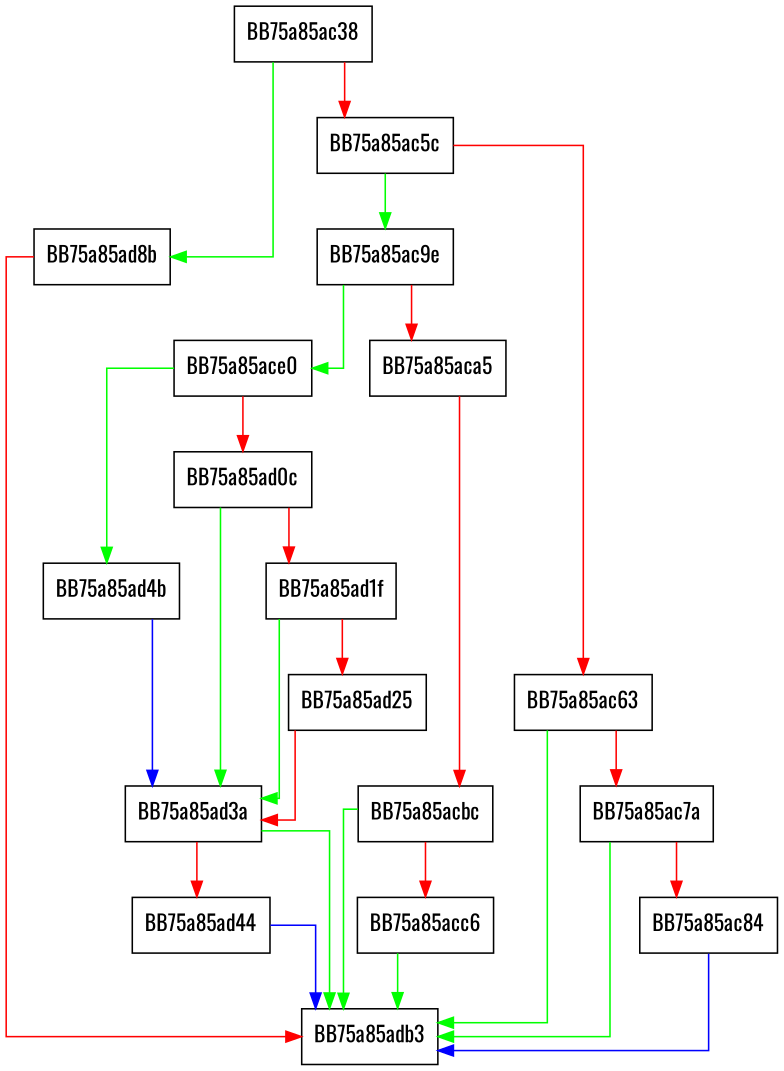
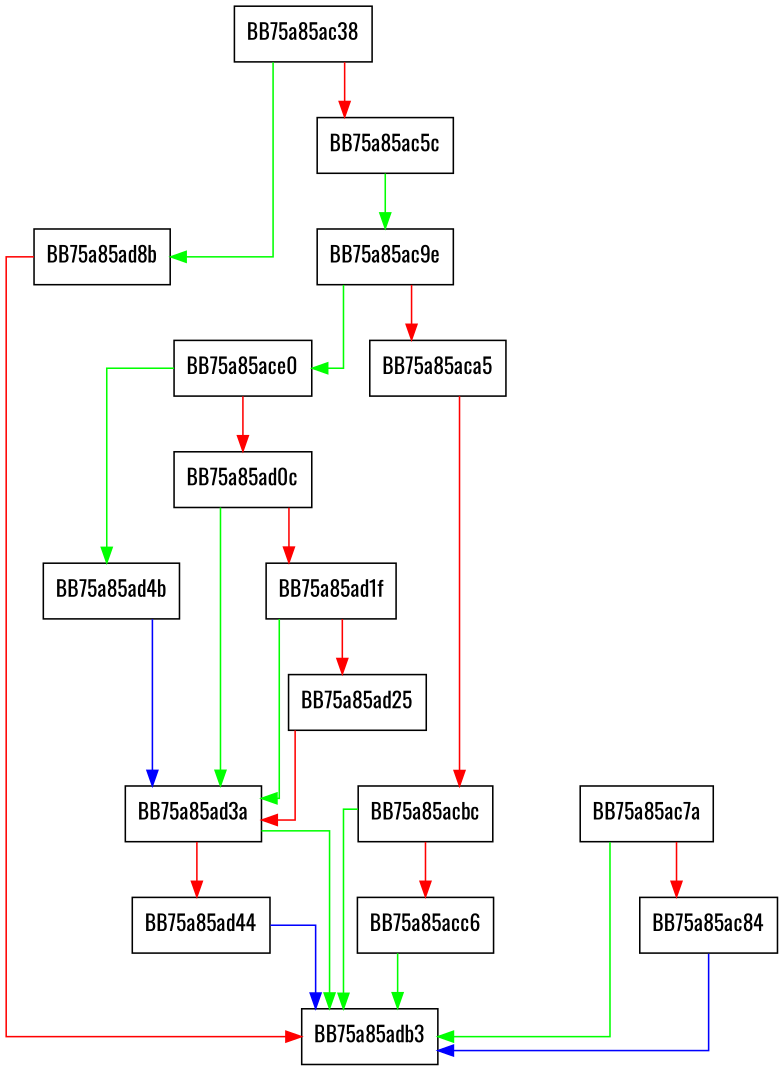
  digraph {
    fontname=Oswald
    splines=ortho
    node [fontname=Oswald shape=box]
    edge [color=red fontname=Oswald]
    BB75a85ac38
    BB75a85ad8b
    BB75a85ac5c
    BB75a85adb3
    BB75a85ac9e
-   BB75a85ac63
    BB75a85ace0
    BB75a85aca5
    BB75a85ac7a
    BB75a85ad4b
    BB75a85ad0c
    BB75a85acbc
    BB75a85ac84
    BB75a85ad3a
    BB75a85ad1f
    BB75a85acc6
    BB75a85ad44
    BB75a85ad25
    BB75a85ac38 -> BB75a85ad8b [color=green]
    BB75a85ac38 -> BB75a85ac5c
    BB75a85ad8b -> BB75a85adb3
    BB75a85ac5c -> BB75a85ac9e [color=green]
-   BB75a85ac5c -> BB75a85ac63
    BB75a85ac9e -> BB75a85ace0 [color=green]
    BB75a85ac9e -> BB75a85aca5
-   BB75a85ac63 -> BB75a85adb3 [color=green]
-   BB75a85ac63 -> BB75a85ac7a
    BB75a85ace0 -> BB75a85ad4b [color=green]
    BB75a85ace0 -> BB75a85ad0c
    BB75a85aca5 -> BB75a85acbc
    BB75a85ac7a -> BB75a85adb3 [color=green]
    BB75a85ac7a -> BB75a85ac84
    BB75a85ad4b -> BB75a85ad3a [color=blue]
    BB75a85ad0c -> BB75a85ad3a [color=green]
    BB75a85ad0c -> BB75a85ad1f
    BB75a85acbc -> BB75a85adb3 [color=green]
    BB75a85acbc -> BB75a85acc6
    BB75a85ac84 -> BB75a85adb3 [color=blue]
    BB75a85ad3a -> BB75a85adb3 [color=green]
    BB75a85ad3a -> BB75a85ad44
    BB75a85ad1f -> BB75a85ad3a [color=green]
    BB75a85ad1f -> BB75a85ad25
    BB75a85acc6 -> BB75a85adb3 [color=green]
    BB75a85ad44 -> BB75a85adb3 [color=blue]
    BB75a85ad25 -> BB75a85ad3a
  }
